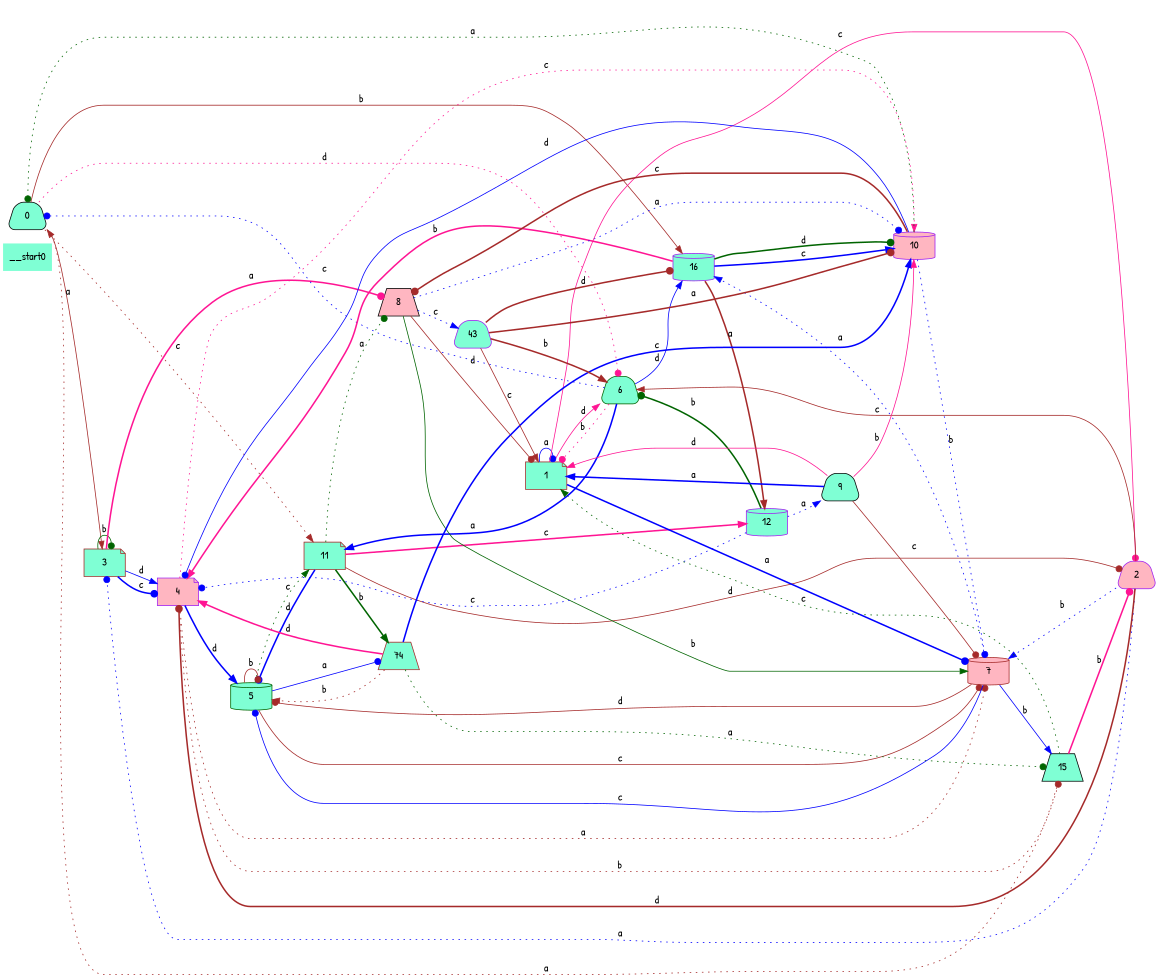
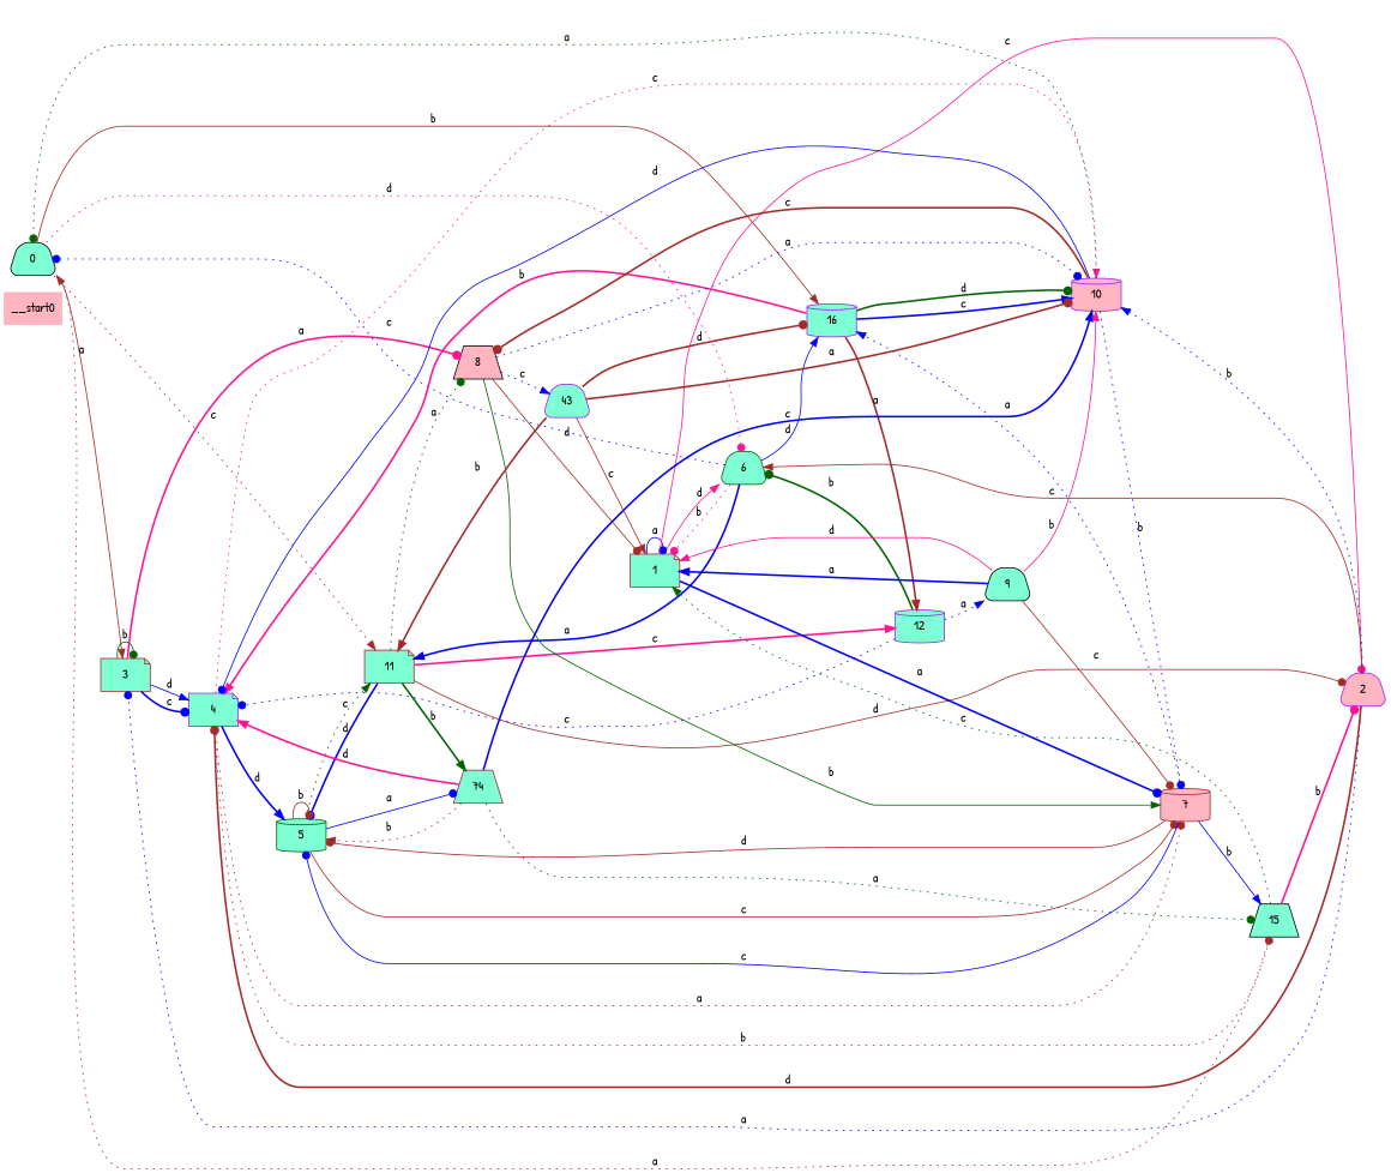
  digraph {
    fontname="Patrick Hand"
    rankdir=LR
    node [color=purple fillcolor=aquamarine fontname="Patrick Hand" shape=trapezium style="rounded,filled"]
    edge [arrowhead=dot color=blue fontname="Patrick Hand" style=solid]
-   __start0 [color=black shape=none style=filled]
+   __start0 [color=black fillcolor=lightpink shape=none style=filled]
    n2 [color=black label=0]
    n3 [color=brown label=3 shape=note style=filled]
    n4 [color=darkgreen label=6]
    n5 [color=brown label=11 shape=note style=filled]
    n6 [label=16 shape=cylinder]
-   n7 [fillcolor=lightpink label=4 shape=note]
+   n7 [label=4 shape=note]
    n8 [color=black fillcolor=lightpink label=8 style=filled]
    n9 [color=brown label=1 shape=note]
    n10 [fillcolor=lightpink label=2]
    n11 [color=darkgreen label=5 shape=cylinder]
    n12 [color=brown label=74 style=filled]
    n13 [label=12 shape=cylinder style=filled]
    n14 [fillcolor=lightpink label=10 shape=cylinder]
    n15 [color=brown fillcolor=lightpink label=7 shape=cylinder]
    n16 [color=black label=15 style=filled]
    n17 [label=43]
    n18 [color=black label=9]
    n2 -> n3 [arrowhead=normal color=brown label=a]
    n2 -> n4 [color=deeppink label=d style=dotted]
    n2 -> n5 [arrowhead=normal color=brown label=c style=dotted]
    n2 -> n6 [arrowhead=normal color=brown label=b]
    n3 -> n3 [color=darkgreen label=b]
    n3 -> n7 [label=c style=bold]
    n3 -> n7 [arrowhead=normal label=d]
    n3 -> n8 [color=deeppink label=a style=bold]
    n4 -> n2 [label=c style=dotted]
    n4 -> n5 [arrowhead=normal label=a style=bold]
    n4 -> n6 [arrowhead=normal label=d]
    n4 -> n9 [color=deeppink label=b style=dotted]
    n5 -> n8 [color=darkgreen label=a style=dotted]
    n5 -> n10 [color=brown label=d]
    n5 -> n11 [label=d style=bold]
    n5 -> n12 [arrowhead=normal color=darkgreen label=b style=bold]
    n5 -> n13 [arrowhead=normal color=deeppink label=c style=bold]
    n6 -> n7 [arrowhead=normal color=deeppink label=b style=bold]
    n6 -> n13 [arrowhead=normal color=brown label=a style=bold]
    n6 -> n14 [arrowhead=normal label=c style=bold]
    n6 -> n14 [color=darkgreen label=d style=bold]
    n7 -> n11 [arrowhead=normal label=d style=bold]
    n7 -> n14 [arrowhead=normal color=deeppink label=c style=dotted]
    n7 -> n15 [color=brown label=a style=dotted]
    n7 -> n16 [color=brown label=b style=dotted]
    n8 -> n9 [color=brown label=d]
    n8 -> n14 [label=a style=dotted]
    n8 -> n15 [arrowhead=normal color=darkgreen label=b]
    n8 -> n17 [arrowhead=normal label=c style=dotted]
    n9 -> n4 [arrowhead=normal color=deeppink label=d]
    n9 -> n9 [label=a]
    n9 -> n10 [color=deeppink label=c]
    n9 -> n15 [label=a style=bold]
    n10 -> n3 [label=a style=dotted]
    n10 -> n4 [arrowhead=normal color=brown label=c]
    n10 -> n7 [color=brown label=d style=bold]
-   n10 -> n15 [arrowhead=normal label=b style=dotted]
+   n10 -> n14 [arrowhead=normal label=b style=dotted]
    n11 -> n5 [arrowhead=normal color=darkgreen label=c style=dotted]
    n11 -> n11 [color=brown label=b]
    n11 -> n12 [label=a]
    n11 -> n15 [color=brown label=c]
    n12 -> n7 [arrowhead=normal color=deeppink label=d style=bold]
    n12 -> n11 [arrowhead=normal color=brown label=b style=dotted]
    n12 -> n14 [arrowhead=normal label=c style=bold]
    n12 -> n16 [color=darkgreen label=a style=dotted]
    n13 -> n4 [color=darkgreen label=b style=bold]
    n13 -> n7 [label=c style=dotted]
    n13 -> n18 [arrowhead=normal label=a style=dotted]
    n14 -> n2 [color=darkgreen label=a style=dotted]
    n14 -> n7 [label=d]
    n14 -> n8 [color=brown label=c style=bold]
    n14 -> n15 [label=b style=dotted]
    n15 -> n6 [arrowhead=normal label=a style=dotted]
    n15 -> n11 [label=c]
    n15 -> n11 [color=brown label=d]
    n15 -> n16 [arrowhead=normal label=b]
    n16 -> n2 [arrowhead=normal color=brown label=a style=dotted]
    n16 -> n9 [arrowhead=normal color=darkgreen label=c style=dotted]
    n16 -> n10 [color=deeppink label=b style=bold]
-   n17 -> n4 [arrowhead=normal color=brown label=b style=bold]
+   n17 -> n5 [arrowhead=normal color=brown label=b style=bold]
    n17 -> n6 [color=brown label=d style=bold]
    n17 -> n9 [arrowhead=normal color=brown label=c]
    n17 -> n14 [color=brown label=a style=bold]
    n18 -> n9 [arrowhead=normal label=a style=bold]
    n18 -> n9 [arrowhead=normal color=deeppink label=d]
    n18 -> n14 [arrowhead=normal color=deeppink label=b]
    n18 -> n15 [color=brown label=c]
  }
